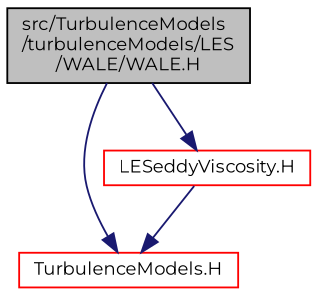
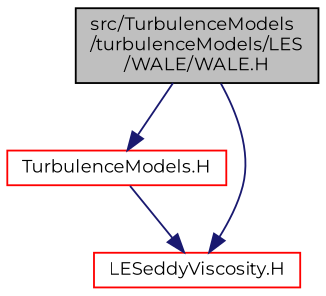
  digraph {
    fontname=Montserrat
    node [color=red fontname=Montserrat fontsize=10 shape=record]
    edge [color=midnightblue fontname=Montserrat fontsize=10 labelfontname=Helvetica labelfontsize=10 style=solid]
    n1 [color=black fillcolor=grey75 fontcolor=black height=0.2 label="src/TurbulenceModels\l/turbulenceModels/LES\l/WALE/WALE.H" style=filled width=0.4]
    n2 [height=0.2 label="TurbulenceModels.H" width=0.4]
    n3 [height=0.2 label="LESeddyViscosity.H" width=0.4]
    n1 -> n2
    n1 -> n3
-   n3 -> n2
+   n2 -> n3
  }
